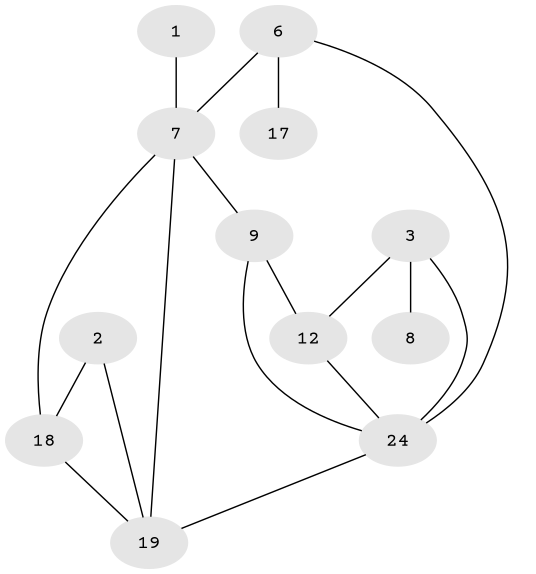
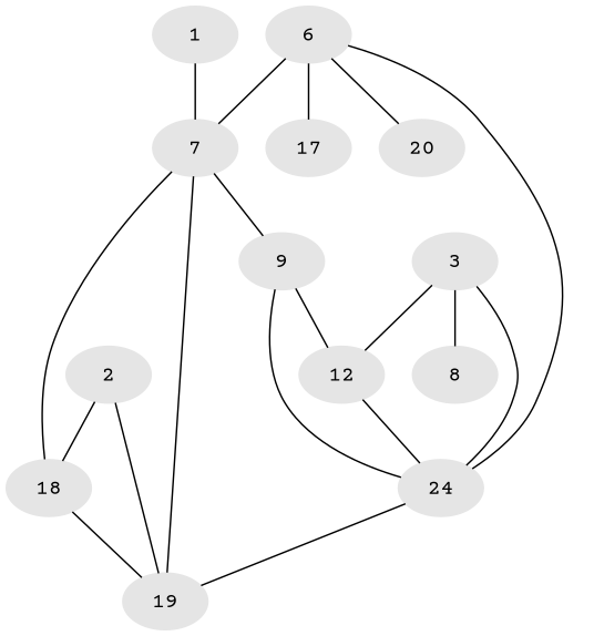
  graph {
    fontname="Courier Prime"
    node [color=gray90 fontname="Courier Prime" style=filled]
    edge [fontname="Courier Prime" weight=1.0]
    1
    7
    18
    19
    9
    2
    3
    8
    12
    n10 [label=24]
    6
    17
+   20
    1 -- 7
    7 -- 18
    7 -- 19 [weight=3.0]
    7 -- 9
    18 -- 19 [weight=3.0]
    9 -- 12
    9 -- n10
    2 -- 18
    2 -- 19
    3 -- 8
    3 -- 12 [weight=2.0]
    3 -- n10 [weight=2.0]
    12 -- n10
    n10 -- 19
    6 -- 7 [weight=2.0]
    6 -- n10
    6 -- 17
+   6 -- 20
  }
